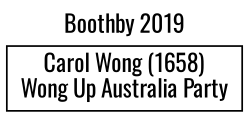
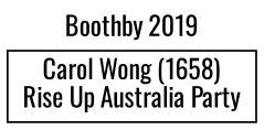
  digraph {
    label="Boothby 2019"
    labelloc=t
    mclimit=10
    fontname=Oswald
-   n1 [label="Carol Wong (1658)\nWong Up Australia Party" shape=box fontname=Oswald]
+   n1 [label="Carol Wong (1658)\nRise Up Australia Party" shape=box fontname=Oswald]
  }
